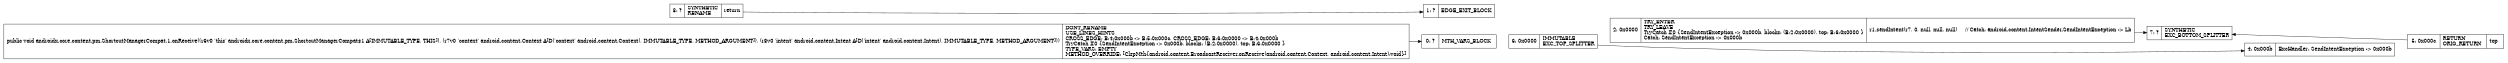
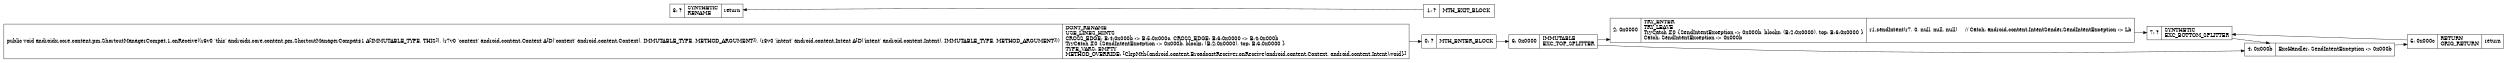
  digraph {
    rankdir=LR
    node [shape=record]
-   n1 [label="{0\:\ ?|MTH_VARS_BLOCK\l}"]
+   n1 [label="{0\:\ ?|MTH_ENTER_BLOCK\l}"]
    n2 [label="{6\:\ 0x0000|IMMUTABLE\lEXC_TOP_SPLITTER\l}"]
    n3 [label="{2\:\ 0x0000|TRY_ENTER\lTRY_LEAVE\lTryCatch #0 \{SendIntentException \-\> 0x000b, blocks: (B:2:0x0000), top: B:6:0x0000 \}\lCatch: SendIntentException \-\> 0x000b\l|r1.sendIntent(r7, 0, null, null, null)     \/\/ Catch: android.content.IntentSender.SendIntentException \-\> Lb\l}"]
    n4 [label="{4\:\ 0x000b|ExcHandler: SendIntentException \-\> 0x000b\l}"]
    n5 [label="{7\:\ ?|SYNTHETIC\lEXC_BOTTOM_SPLITTER\l}"]
-   n6 [label="{5\:\ 0x000c|RETURN\lORIG_RETURN\l|top\l}"]
+   n6 [label="{5\:\ 0x000c|RETURN\lORIG_RETURN\l|return\l}"]
    n7 [label="{8\:\ ?|SYNTHETIC\lRENAME\l|return\l}"]
-   n8 [label="{1\:\ ?|EDGE_EXIT_BLOCK\l}"]
+   n8 [label="{1\:\ ?|MTH_EXIT_BLOCK\l}"]
    n9 [label="{public void androidx.core.content.pm.ShortcutManagerCompat.1.onReceive((r6v0 'this' androidx.core.content.pm.ShortcutManagerCompat$1 A[IMMUTABLE_TYPE, THIS]), (r7v0 'context' android.content.Context A[D('context' android.content.Context), IMMUTABLE_TYPE, METHOD_ARGUMENT]), (r8v0 'intent' android.content.Intent A[D('intent' android.content.Intent), IMMUTABLE_TYPE, METHOD_ARGUMENT]))  | DONT_RENAME\lUSE_LINES_HINTS\lCROSS_EDGE: B:4:0x000b \-\> B:5:0x000c, CROSS_EDGE: B:6:0x0000 \-\> B:4:0x000b\lTryCatch #0 \{SendIntentException \-\> 0x000b, blocks: (B:2:0x0000), top: B:6:0x0000 \}\lTYPE_VARS: EMPTY\lMETHOD_OVERRIDE: [ClspMth\{android.content.BroadcastReceiver.onReceive(android.content.Context, android.content.Intent):void\}]\l}"]
+   n1 -> n2
+   n2 -> n3
    n2 -> n4
    n3 -> n5
+   n4 -> n6
+   n5 -> n4
    n6 -> n5
-   n7 -> n8
+   n8 -> n7
    n9 -> n1
  }
